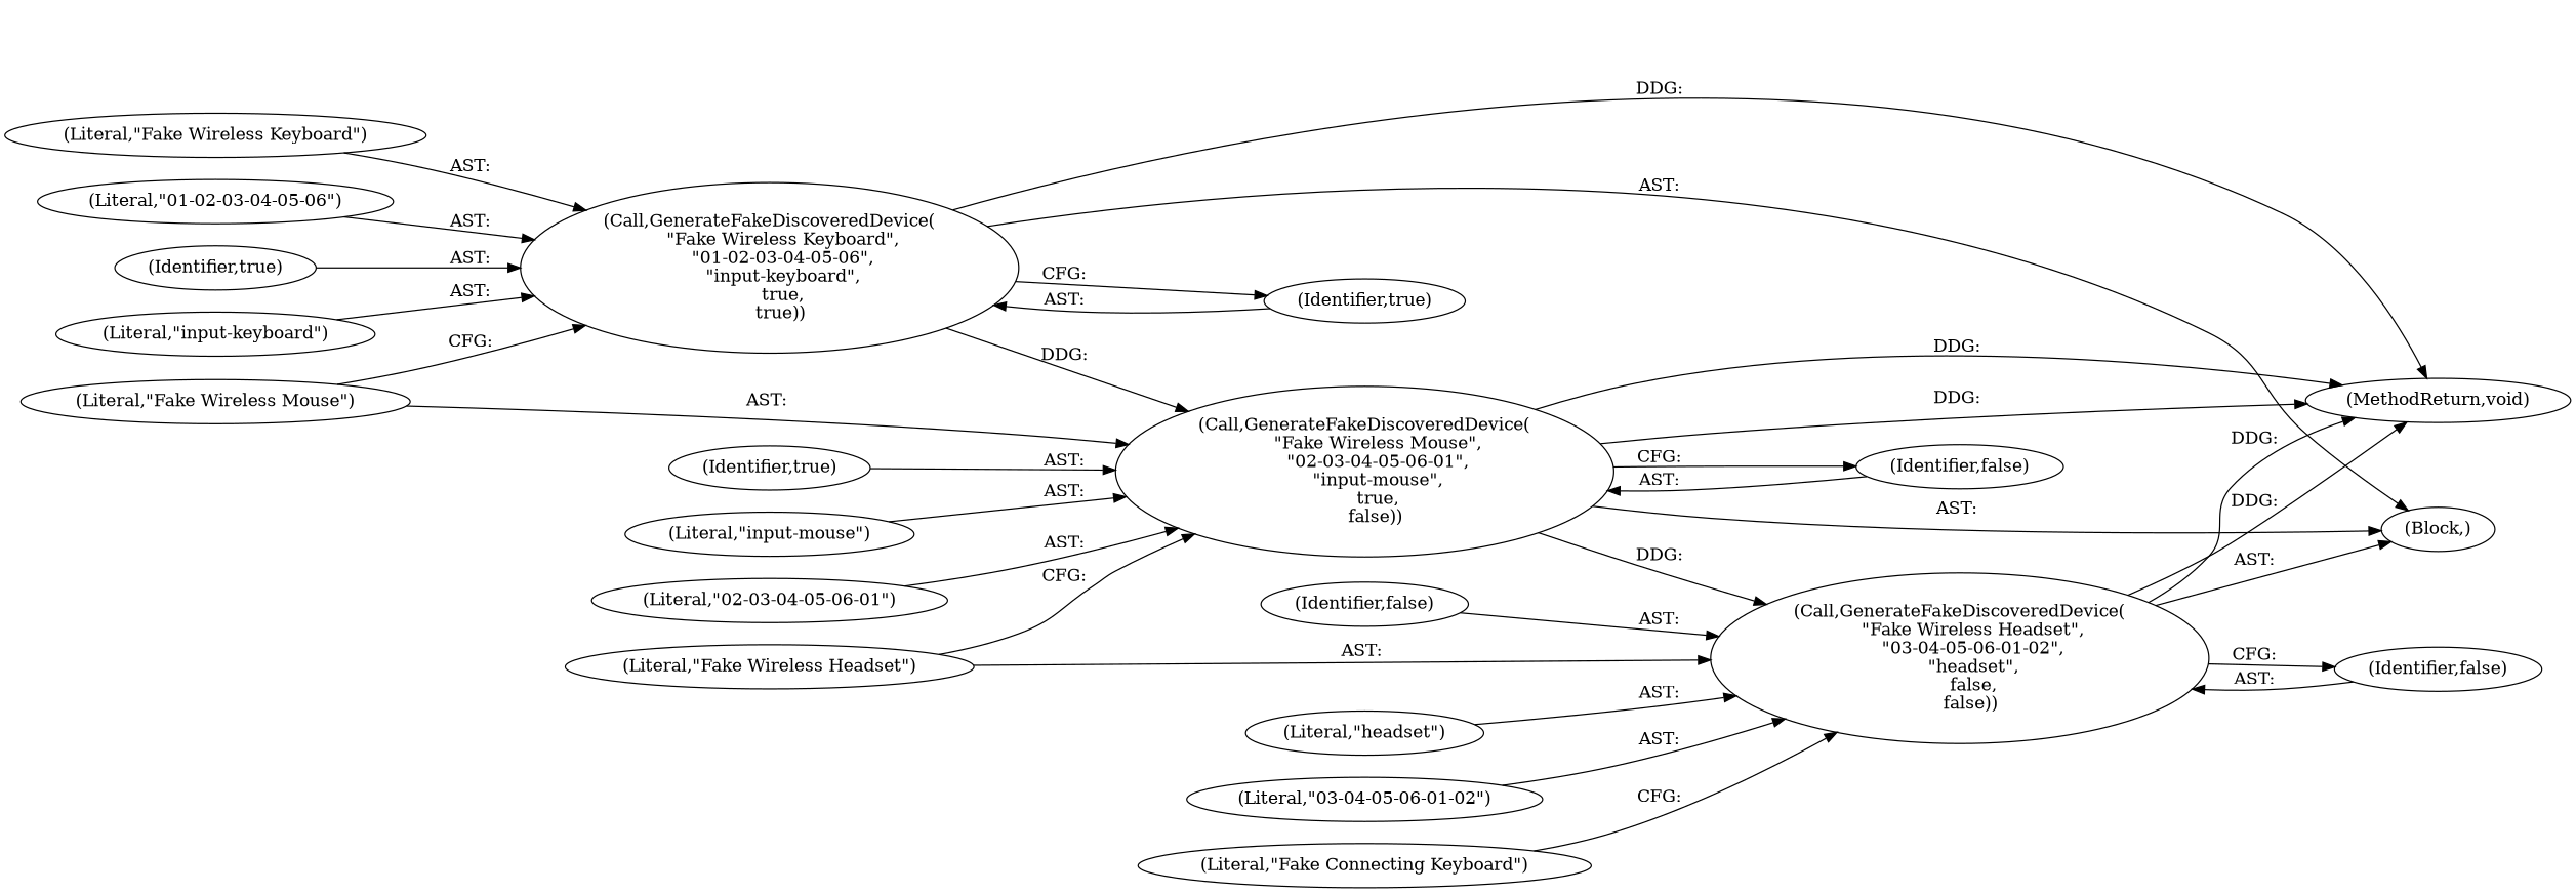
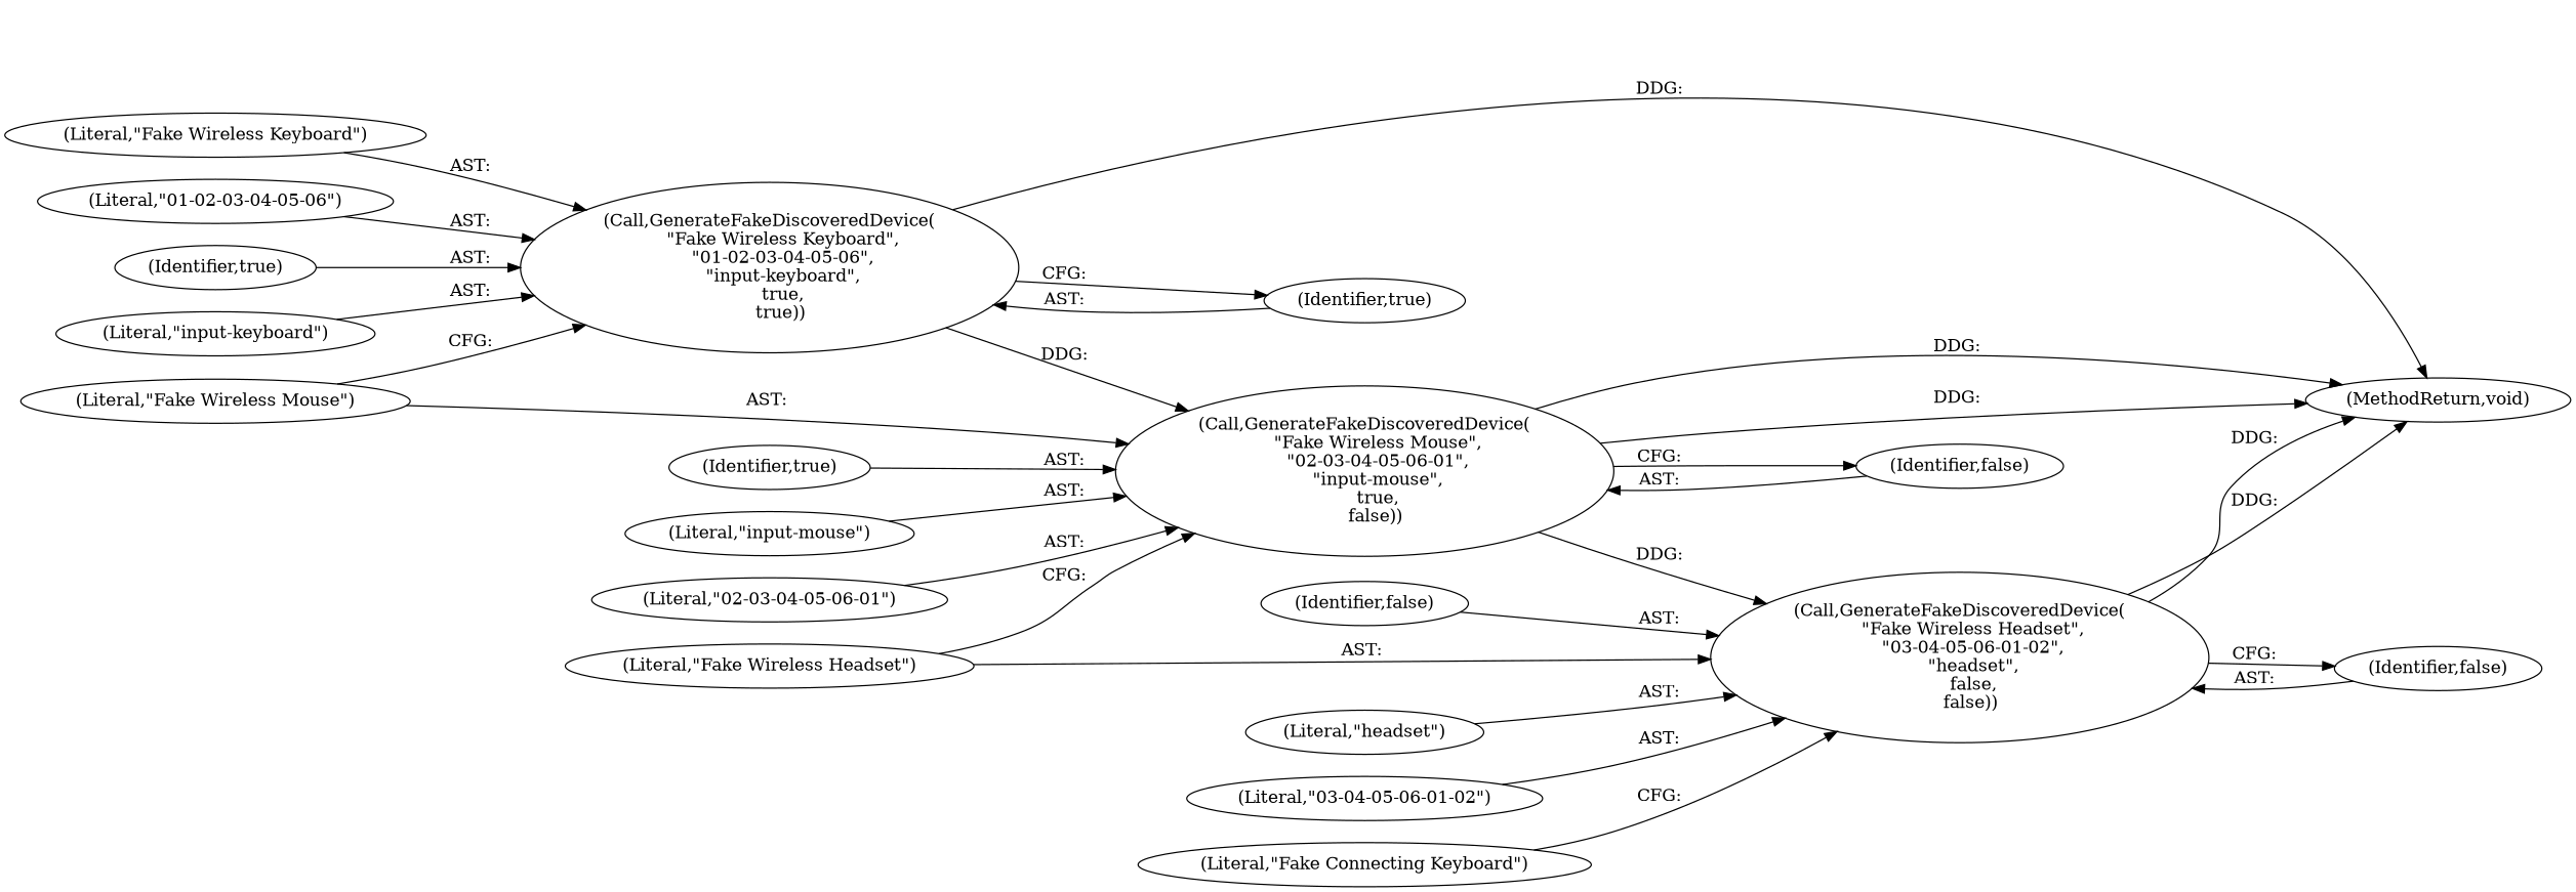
  digraph {
    rankdir=LR
    n1 [label="(Call,GenerateFakeDiscoveredDevice(\n     \"Fake Wireless Keyboard\",\n     \"01-02-03-04-05-06\",\n     \"input-keyboard\",\n     true,\n    true))"]
    n2 [label="(Call,GenerateFakeDiscoveredDevice(\n     \"Fake Wireless Mouse\",\n     \"02-03-04-05-06-01\",\n     \"input-mouse\",\n     true,\n    false))"]
    n3 [label="(MethodReturn,void)"]
    n4 [label="(Identifier,true)"]
-   n5 [label="(Block,)"]
    n6 [label="(Call,GenerateFakeDiscoveredDevice(\n     \"Fake Wireless Headset\",\n     \"03-04-05-06-01-02\",\n     \"headset\",\n     false,\n    false))"]
    n7 [label="(Identifier,false)"]
    n8 [label="(Identifier,false)"]
    n9 [label="(Literal,\"input-keyboard\")"]
    n10 [label="(Literal,\"Fake Wireless Keyboard\")"]
    n11 [label="(Literal,\"01-02-03-04-05-06\")"]
    n12 [label="(Literal,\"input-mouse\")"]
    n13 [label="(Literal,\"02-03-04-05-06-01\")"]
    n14 [label="(Literal,\"03-04-05-06-01-02\")"]
    n15 [label="(Literal,\"Fake Wireless Headset\")"]
    n16 [label="(Literal,\"headset\")"]
    n17 [label="(Identifier,true)"]
    n18 [label="(Literal,\"Fake Connecting Keyboard\")"]
    n19 [label="(Identifier,false)"]
    n20 [label="(Literal,\"Fake Wireless Mouse\")"]
    n21 [label="(Identifier,true)"]
    n1 -> n2 [label="DDG: "]
    n1 -> n3 [label="DDG: "]
    n1 -> n4 [label="CFG: "]
-   n1 -> n5 [label="AST: "]
    n2 -> n3 [label="DDG: "]
    n2 -> n3 [label="DDG: "]
-   n2 -> n5 [label="AST: "]
    n2 -> n6 [label="DDG: "]
    n2 -> n7 [label="CFG: "]
    n4 -> n1 [label="AST: "]
    n6 -> n3 [label="DDG: "]
    n6 -> n3 [label="DDG: "]
-   n6 -> n5 [label="AST: "]
    n6 -> n8 [label="CFG: "]
    n7 -> n2 [label="AST: "]
    n8 -> n6 [label="AST: "]
    n9 -> n1 [label="AST: "]
    n10 -> n1 [label="AST: "]
    n11 -> n1 [label="AST: "]
    n12 -> n2 [label="AST: "]
    n13 -> n2 [label="AST: "]
    n14 -> n6 [label="AST: "]
    n15 -> n2 [label="CFG: "]
    n15 -> n6 [label="AST: "]
    n16 -> n6 [label="AST: "]
    n17 -> n1 [label="AST: "]
    n18 -> n6 [label="CFG: "]
    n19 -> n6 [label="AST: "]
    n20 -> n1 [label="CFG: "]
    n20 -> n2 [label="AST: "]
    n21 -> n2 [label="AST: "]
  }
